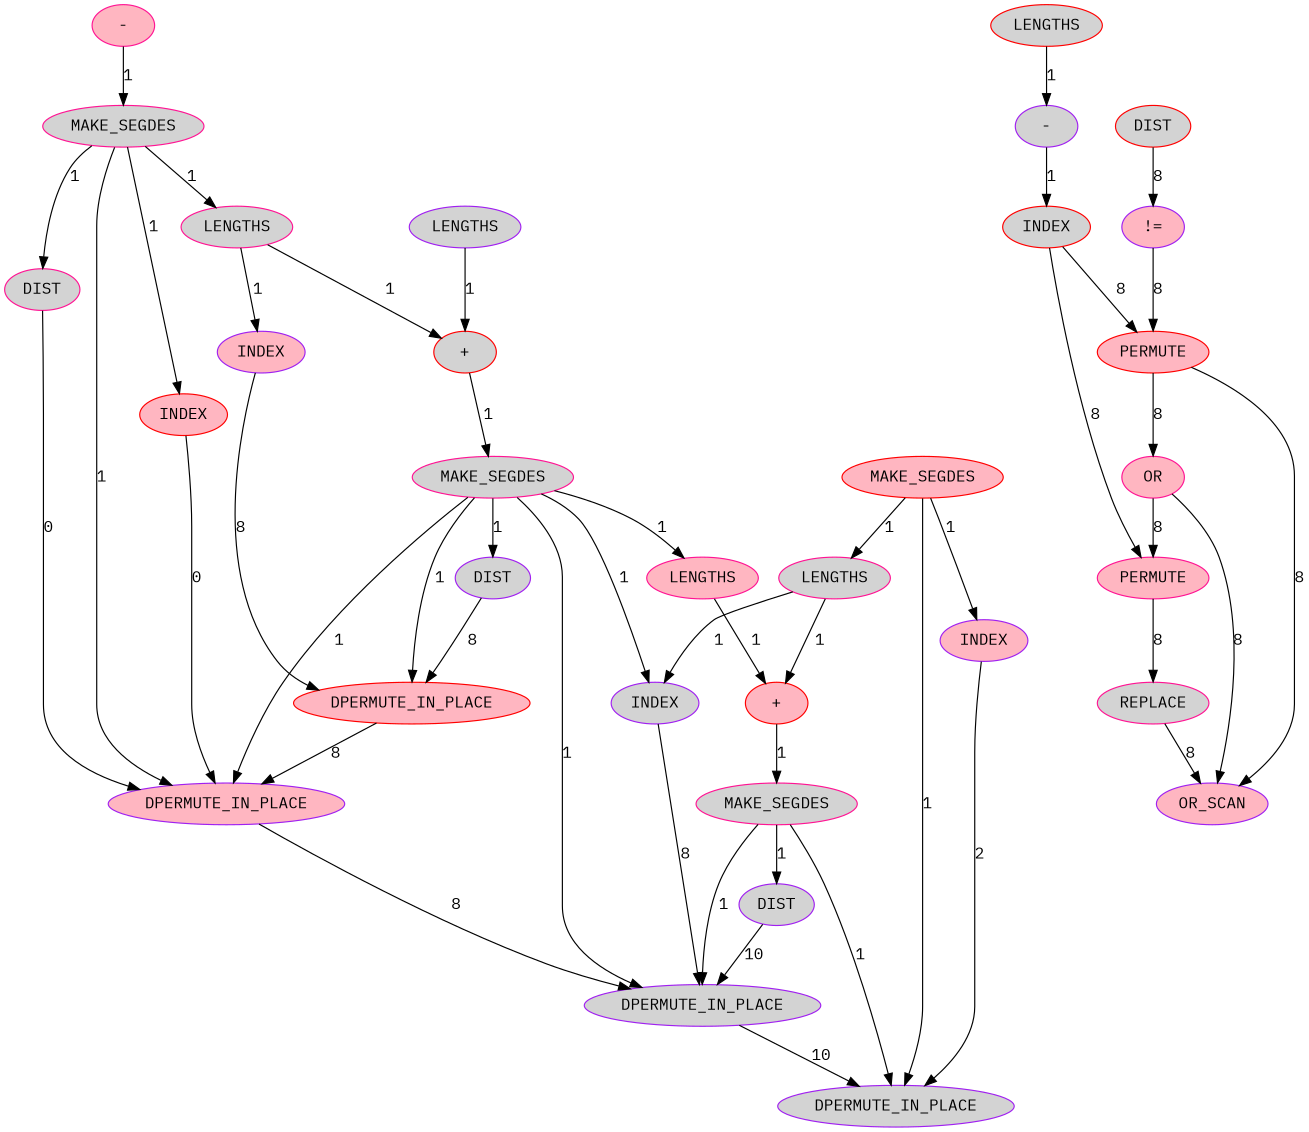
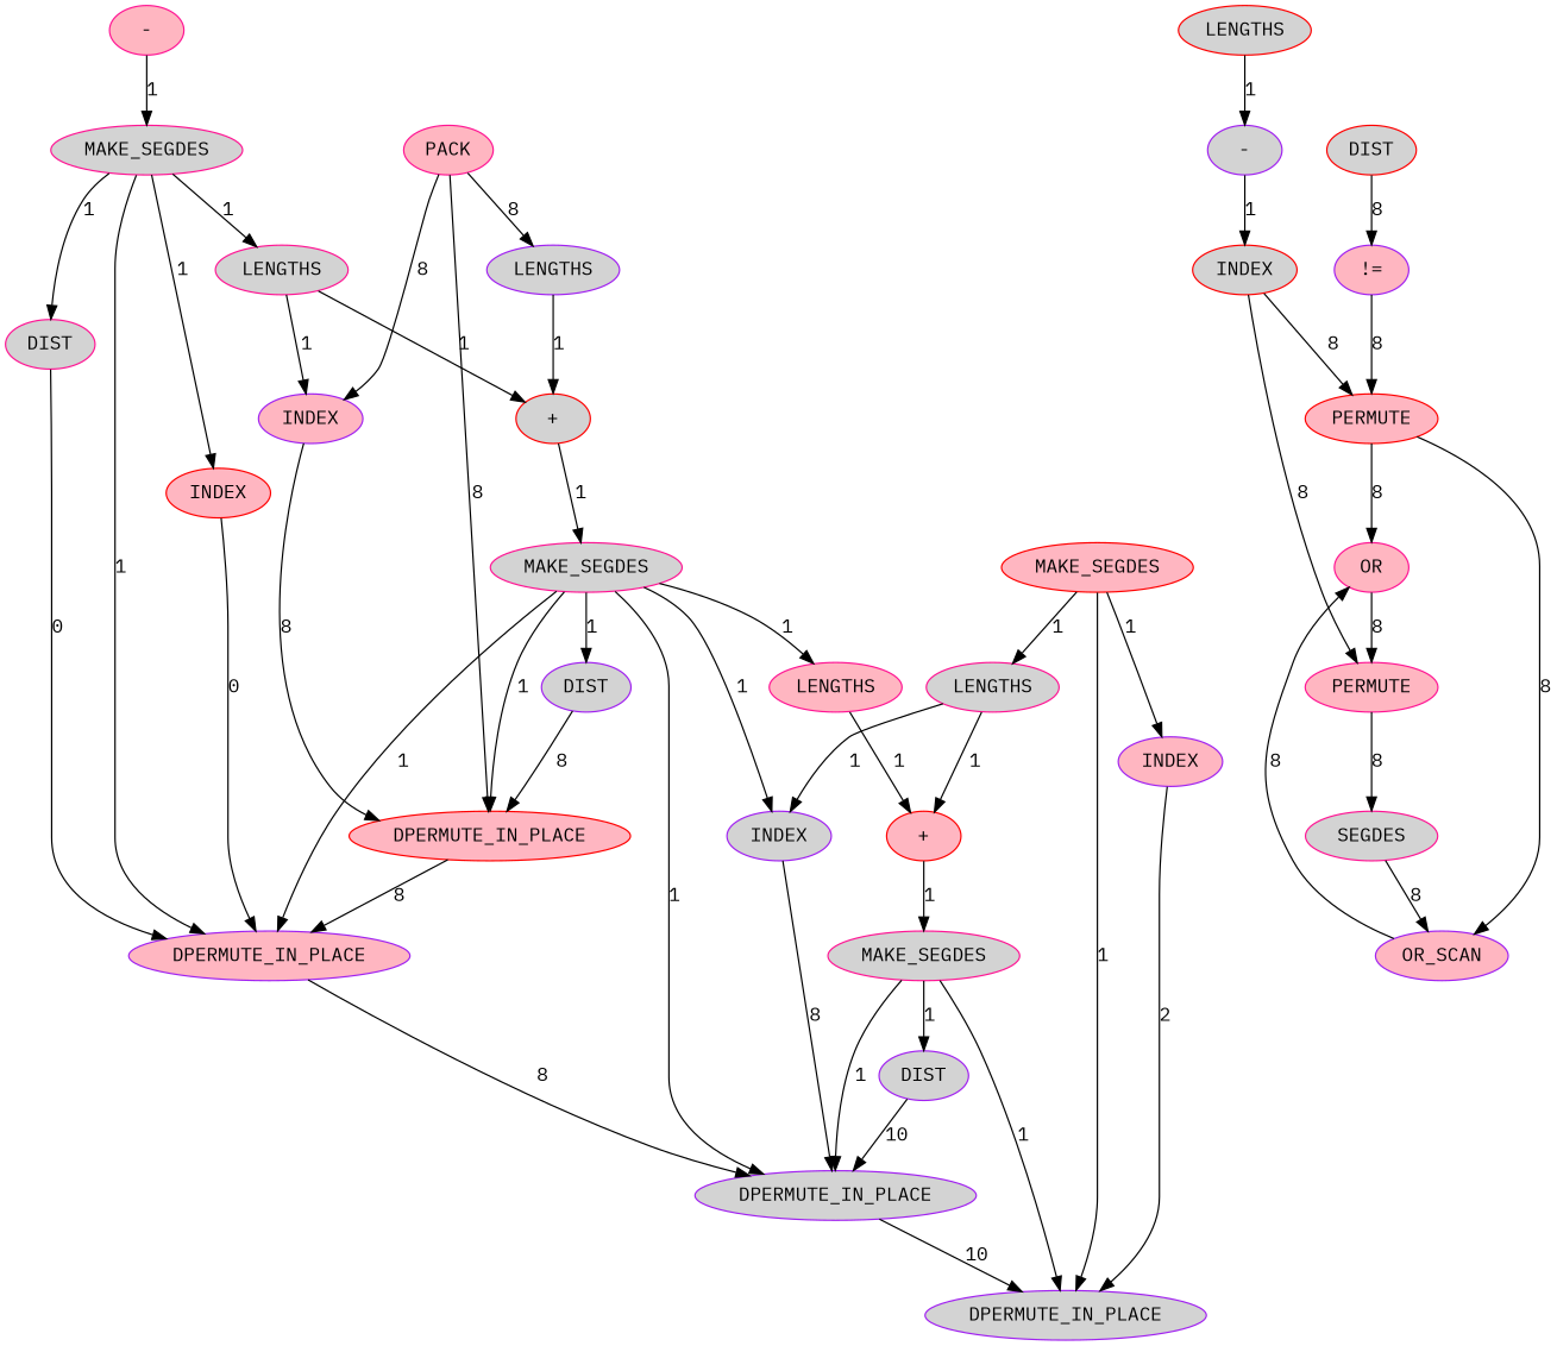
  digraph {
    fontname="IBM Plex Mono"
    node [color=deeppink cost=43 fillcolor=lightgrey fontname="IBM Plex Mono" style=filled]
    edge [cost=1 fontname="IBM Plex Mono"]
    n1 [cost=86 label=MAKE_SEGDES]
    n2 [color=purple cost=129 label=DPERMUTE_IN_PLACE]
    n3 [color=purple cost=215 label=DPERMUTE_IN_PLACE]
    n4 [color=purple label=DIST]
    n5 [color=purple cost=1935 label=LENGTHS]
    n6 [color=red cost=1 label="+"]
    n7 [label=MAKE_SEGDES]
    n8 [label=MAKE_SEGDES]
    n9 [label=LENGTHS]
    n10 [color=purple cost=86 fillcolor=lightpink label=DPERMUTE_IN_PLACE]
    n11 [cost=129 label=DIST]
    n12 [color=red cost=86 fillcolor=lightpink label=INDEX]
    n13 [color=purple cost=301 fillcolor=lightpink label=INDEX]
    n14 [color=purple cost=86 label=DIST]
    n15 [color=red cost=215 fillcolor=lightpink label=DPERMUTE_IN_PLACE]
    n16 [fillcolor=lightpink label=LENGTHS]
    n17 [color=purple cost=215 label=INDEX]
    n18 [cost=2322 fillcolor=lightpink label=OR]
    n19 [fillcolor=lightpink label=PERMUTE]
-   n20 [cost=86 label=REPLACE]
+   n20 [cost=86 label=SEGDES]
    n21 [cost=1 fillcolor=lightpink label="-"]
    n22 [color=purple cost=1118 fillcolor=lightpink label="!="]
    n23 [color=red cost=172 fillcolor=lightpink label=PERMUTE]
    n24 [color=purple cost=215 fillcolor=lightpink label=OR_SCAN]
    n25 [color=red fillcolor=lightpink label=MAKE_SEGDES]
    n26 [color=purple cost=215 fillcolor=lightpink label=INDEX]
    n27 [cost=1 label=LENGTHS]
    n28 [color=red fillcolor=lightpink label="+"]
+   n29 [cost=86 fillcolor=lightpink label=PACK]
    n30 [color=purple cost=86 label="-"]
    n31 [color=red cost=559 label=INDEX]
    n32 [color=red label=DIST]
    n33 [color=red label=LENGTHS]
    n1 -> n2 [label=1]
    n1 -> n3 [label=1]
    n1 -> n4 [label=1]
    n3 -> n2 [cost=10 label=10]
    n4 -> n3 [cost=10 label=10]
    n5 -> n6 [label=1]
    n6 -> n7 [label=1]
    n7 -> n3 [label=1]
    n7 -> n10 [label=1]
    n7 -> n14 [label=1]
    n7 -> n15 [label=1]
    n7 -> n16 [label=1]
    n7 -> n17 [label=1]
    n8 -> n9 [label=1]
    n8 -> n10 [label=1]
    n8 -> n11 [label=1]
    n8 -> n12 [label=1]
    n9 -> n6 [label=1]
    n9 -> n13 [label=1]
    n10 -> n3 [cost=8 label=8]
    n11 -> n10 [cost=0 label=0]
    n12 -> n10 [cost=0 label=0]
    n13 -> n15 [cost=8 label=8]
    n14 -> n15 [cost=8 label=8]
    n15 -> n10 [cost=8 label=8]
    n16 -> n28 [label=1]
    n17 -> n3 [cost=8 label=8]
    n18 -> n19 [cost=8 label=8]
    n19 -> n20 [cost=8 label=8]
    n20 -> n24 [cost=8 label=8]
    n21 -> n8 [label=1]
    n22 -> n23 [cost=8 label=8]
    n23 -> n18 [cost=8 label=8]
    n23 -> n24 [cost=8 label=8]
-   n18 -> n24 [cost=8 label=8]
+   n24 -> n18 [cost=8 label=8]
    n25 -> n2 [label=1]
    n25 -> n26 [label=1]
    n25 -> n27 [label=1]
    n26 -> n2 [cost=2 label=2]
    n27 -> n17 [label=1]
    n27 -> n28 [label=1]
    n28 -> n1 [label=1]
+   n29 -> n5 [cost=8 label=8]
+   n29 -> n13 [cost=8 label=8]
+   n29 -> n15 [cost=8 label=8]
    n30 -> n31 [label=1]
    n31 -> n19 [cost=8 label=8]
    n31 -> n23 [cost=8 label=8]
    n32 -> n22 [cost=8 label=8]
    n33 -> n30 [label=1]
  }
